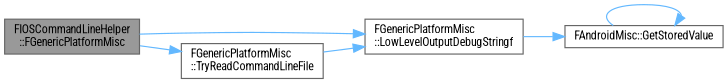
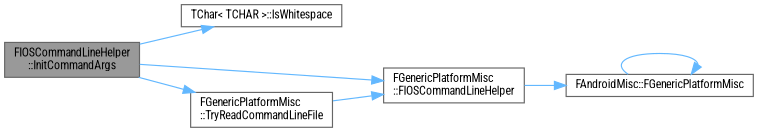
  digraph {
    fontname="Roboto Condensed"
    rankdir=LR
    node [color=grey40 fillcolor=white fontname="Roboto Condensed" fontsize=10 shape=box style=filled]
    edge [color=steelblue1 fontname="Roboto Condensed" fontsize=10 labelfontname=Helvetica labelfontsize=10 style=solid]
-   n1 [color=gray40 fillcolor=grey60 fontcolor=black height=0.2 label="FIOSCommandLineHelper\l::FGenericPlatformMisc" width=0.4]
-   n3 [height=0.2 label="FGenericPlatformMisc\l::LowLevelOutputDebugStringf" width=0.4]
+   n1 [color=gray40 fillcolor=grey60 fontcolor=black height=0.2 label="FIOSCommandLineHelper\l::InitCommandArgs" width=0.4]
+   n2 [height=0.2 label="TChar\< TCHAR \>::IsWhitespace" width=0.4]
+   n3 [height=0.2 label="FGenericPlatformMisc\l::FIOSCommandLineHelper" width=0.4]
    n4 [height=0.2 label="FGenericPlatformMisc\l::TryReadCommandLineFile" width=0.4]
-   n5 [height=0.2 label="FAndroidMisc::GetStoredValue" width=0.4]
+   n5 [height=0.2 label="FAndroidMisc::FGenericPlatformMisc" width=0.4]
+   n1 -> n2
    n1 -> n3
    n1 -> n4
    n3 -> n5
    n4 -> n3
    n5 -> n5
  }
